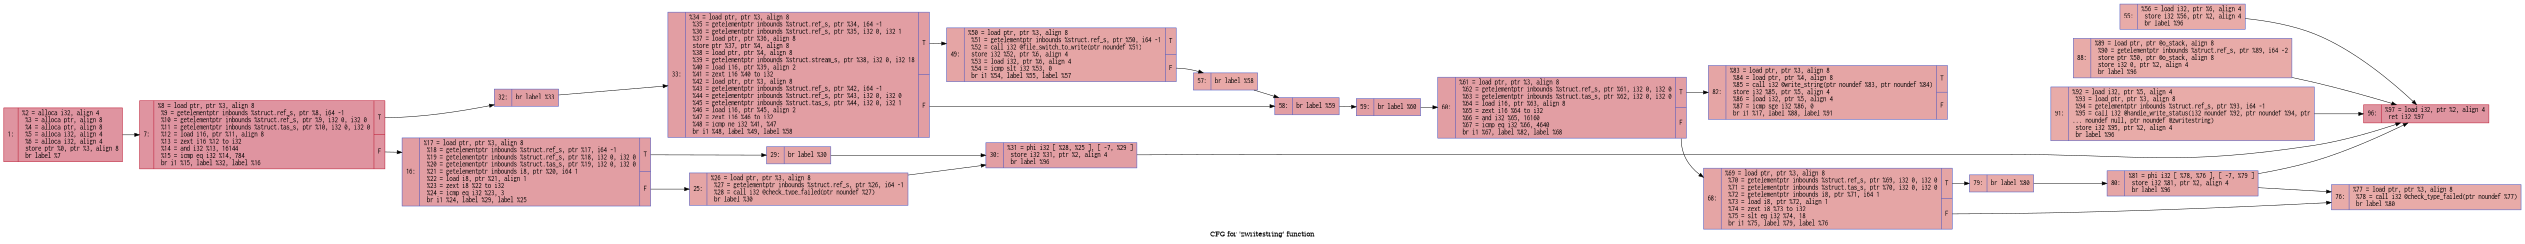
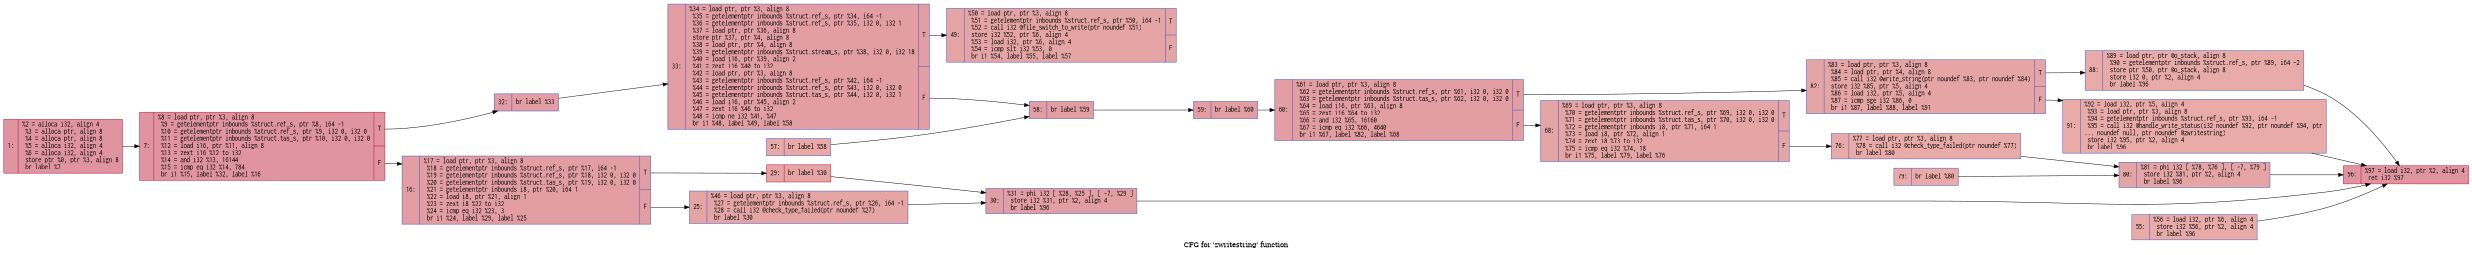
  digraph {
    label="CFG for 'zwritestring' function"
    rankdir=LR
    node [color="#3d50c3ff" fillcolor="#be242e70" fontname=Courier shape=record style=filled]
    n1 [color="#b70d28ff" fillcolor="#b70d2870" label="{1:\l|  %2 = alloca i32, align 4\l  %3 = alloca ptr, align 8\l  %4 = alloca ptr, align 8\l  %5 = alloca i32, align 4\l  %6 = alloca i32, align 4\l  store ptr %0, ptr %3, align 8\l  br label %7\l}"]
    n2 [color="#b70d28ff" fillcolor="#b70d2870" label="{7:\l|  %8 = load ptr, ptr %3, align 8\l  %9 = getelementptr inbounds %struct.ref_s, ptr %8, i64 -1\l  %10 = getelementptr inbounds %struct.ref_s, ptr %9, i32 0, i32 0\l  %11 = getelementptr inbounds %struct.tas_s, ptr %10, i32 0, i32 0\l  %12 = load i16, ptr %11, align 8\l  %13 = zext i16 %12 to i32\l  %14 = and i32 %13, 16144\l  %15 = icmp eq i32 %14, 784\l  br i1 %15, label %32, label %16\l|{<s0>T|<s1>F}}"]
    n3 [label="{32:\l|  br label %33\l}"]
    n4 [label="{16:\l|  %17 = load ptr, ptr %3, align 8\l  %18 = getelementptr inbounds %struct.ref_s, ptr %17, i64 -1\l  %19 = getelementptr inbounds %struct.ref_s, ptr %18, i32 0, i32 0\l  %20 = getelementptr inbounds %struct.tas_s, ptr %19, i32 0, i32 0\l  %21 = getelementptr inbounds i8, ptr %20, i64 1\l  %22 = load i8, ptr %21, align 1\l  %23 = zext i8 %22 to i32\l  %24 = icmp eq i32 %23, 3\l  br i1 %24, label %29, label %25\l|{<s0>T|<s1>F}}"]
    n5 [label="{33:\l|  %34 = load ptr, ptr %3, align 8\l  %35 = getelementptr inbounds %struct.ref_s, ptr %34, i64 -1\l  %36 = getelementptr inbounds %struct.ref_s, ptr %35, i32 0, i32 1\l  %37 = load ptr, ptr %36, align 8\l  store ptr %37, ptr %4, align 8\l  %38 = load ptr, ptr %4, align 8\l  %39 = getelementptr inbounds %struct.stream_s, ptr %38, i32 0, i32 18\l  %40 = load i16, ptr %39, align 2\l  %41 = zext i16 %40 to i32\l  %42 = load ptr, ptr %3, align 8\l  %43 = getelementptr inbounds %struct.ref_s, ptr %42, i64 -1\l  %44 = getelementptr inbounds %struct.ref_s, ptr %43, i32 0, i32 0\l  %45 = getelementptr inbounds %struct.tas_s, ptr %44, i32 0, i32 1\l  %46 = load i16, ptr %45, align 2\l  %47 = zext i16 %46 to i32\l  %48 = icmp ne i32 %41, %47\l  br i1 %48, label %49, label %58\l|{<s0>T|<s1>F}}"]
-   n6 [fillcolor="#c5333470" label="{29:\l|  br label %30\l}"]
-   n7 [fillcolor="#c5333470" label="{25:\l|  %26 = load ptr, ptr %3, align 8\l  %27 = getelementptr inbounds %struct.ref_s, ptr %26, i64 -1\l  %28 = call i32 @check_type_failed(ptr noundef %27)\l  br label %30\l}"]
+   n6 [color="#b70d28ff" fillcolor="#c5333470" label="{29:\l|  br label %30\l}"]
+   n7 [fillcolor="#c5333470" label="{25:\l|  %46 = load ptr, ptr %3, align 8\l  %27 = getelementptr inbounds %struct.ref_s, ptr %26, i64 -1\l  %28 = call i32 @check_type_failed(ptr noundef %27)\l  br label %30\l}"]
    n8 [fillcolor="#c5333470" label="{49:\l|  %50 = load ptr, ptr %3, align 8\l  %51 = getelementptr inbounds %struct.ref_s, ptr %50, i64 -1\l  %52 = call i32 @file_switch_to_write(ptr noundef %51)\l  store i32 %52, ptr %6, align 4\l  %53 = load i32, ptr %6, align 4\l  %54 = icmp slt i32 %53, 0\l  br i1 %54, label %55, label %57\l|{<s0>T|<s1>F}}"]
    n9 [label="{58:\l|  br label %59\l}"]
    n10 [label="{30:\l|  %31 = phi i32 [ %28, %25 ], [ -7, %29 ]\l  store i32 %31, ptr %2, align 4\l  br label %96\l}"]
    n11 [color="#b70d28ff" fillcolor="#b70d2870" label="{96:\l|  %97 = load i32, ptr %2, align 4\l  ret i32 %97\l}"]
    n12 [fillcolor="#ca3b3770" label="{57:\l|  br label %58\l}"]
    n13 [label="{59:\l|  br label %60\l}"]
    n14 [fillcolor="#cc403a70" label="{55:\l|  %56 = load i32, ptr %6, align 4\l  store i32 %56, ptr %2, align 4\l  br label %96\l}"]
    n15 [label="{60:\l|  %61 = load ptr, ptr %3, align 8\l  %62 = getelementptr inbounds %struct.ref_s, ptr %61, i32 0, i32 0\l  %63 = getelementptr inbounds %struct.tas_s, ptr %62, i32 0, i32 0\l  %64 = load i16, ptr %63, align 8\l  %65 = zext i16 %64 to i32\l  %66 = and i32 %65, 16160\l  %67 = icmp eq i32 %66, 4640\l  br i1 %67, label %82, label %68\l|{<s0>T|<s1>F}}"]
-   n16 [fillcolor="#c5333470" label="{82:\l|  %83 = load ptr, ptr %3, align 8\l  %84 = load ptr, ptr %4, align 8\l  %85 = call i32 @write_string(ptr noundef %83, ptr noundef %84)\l  store i32 %85, ptr %5, align 4\l  %86 = load i32, ptr %5, align 4\l  %87 = icmp sge i32 %86, 0\l  br i1 %17, label %88, label %91\l|{<s0>T|<s1>F}}"]
-   n17 [fillcolor="#c5333470" label="{68:\l|  %69 = load ptr, ptr %3, align 8\l  %70 = getelementptr inbounds %struct.ref_s, ptr %69, i32 0, i32 0\l  %71 = getelementptr inbounds %struct.tas_s, ptr %70, i32 0, i32 0\l  %72 = getelementptr inbounds i8, ptr %71, i64 1\l  %73 = load i8, ptr %72, align 1\l  %74 = zext i8 %73 to i32\l  %75 = slt eq i32 %74, 18\l  br i1 %75, label %79, label %76\l|{<s0>T|<s1>F}}"]
+   n16 [fillcolor="#c5333470" label="{82:\l|  %83 = load ptr, ptr %3, align 8\l  %84 = load ptr, ptr %4, align 8\l  %85 = call i32 @write_string(ptr noundef %83, ptr noundef %84)\l  store i32 %85, ptr %5, align 4\l  %86 = load i32, ptr %5, align 4\l  %87 = icmp sge i32 %86, 0\l  br i1 %87, label %88, label %91\l|{<s0>T|<s1>F}}"]
+   n17 [fillcolor="#c5333470" label="{68:\l|  %69 = load ptr, ptr %3, align 8\l  %70 = getelementptr inbounds %struct.ref_s, ptr %69, i32 0, i32 0\l  %71 = getelementptr inbounds %struct.tas_s, ptr %70, i32 0, i32 0\l  %72 = getelementptr inbounds i8, ptr %71, i64 1\l  %73 = load i8, ptr %72, align 1\l  %74 = zext i8 %73 to i32\l  %75 = icmp eq i32 %74, 18\l  br i1 %75, label %79, label %76\l|{<s0>T|<s1>F}}"]
    n18 [fillcolor="#cc403a70" label="{88:\l|  %89 = load ptr, ptr @o_stack, align 8\l  %90 = getelementptr inbounds %struct.ref_s, ptr %89, i64 -2\l  store ptr %50, ptr @o_stack, align 8\l  store i32 0, ptr %2, align 4\l  br label %96\l}"]
    n19 [fillcolor="#cc403a70" label="{91:\l|  %92 = load i32, ptr %5, align 4\l  %93 = load ptr, ptr %3, align 8\l  %94 = getelementptr inbounds %struct.ref_s, ptr %93, i64 -1\l  %95 = call i32 @handle_write_status(i32 noundef %92, ptr noundef %94, ptr\l... noundef null, ptr noundef @zwritestring)\l  store i32 %95, ptr %2, align 4\l  br label %96\l}"]
    n20 [fillcolor="#cc403a70" label="{79:\l|  br label %80\l}"]
    n21 [fillcolor="#cc403a70" label="{76:\l|  %77 = load ptr, ptr %3, align 8\l  %78 = call i32 @check_type_failed(ptr noundef %77)\l  br label %80\l}"]
    n22 [fillcolor="#c5333470" label="{80:\l|  %81 = phi i32 [ %78, %76 ], [ -7, %79 ]\l  store i32 %81, ptr %2, align 4\l  br label %96\l}"]
    n1 -> n2
    n2 -> n3 [tailport=s0]
    n2 -> n4 [tailport=s1]
    n3 -> n5
    n4 -> n6 [tailport=s0]
    n4 -> n7 [tailport=s1]
    n5 -> n8 [tailport=s0]
    n5 -> n9 [tailport=s1]
    n6 -> n10
    n7 -> n10
-   n8 -> n12 [tailport=s1]
    n9 -> n13
    n10 -> n11
    n12 -> n9
    n13 -> n15
    n14 -> n11
    n15 -> n16 [tailport=s0]
    n15 -> n17 [tailport=s1]
-   n17 -> n20 [tailport=s0]
+   n16 -> n18 [tailport=s0]
+   n16 -> n19 [tailport=s1]
    n17 -> n21 [tailport=s1]
    n18 -> n11
    n19 -> n11
    n20 -> n22
-   n22 -> n21
+   n21 -> n22
    n22 -> n11
  }
